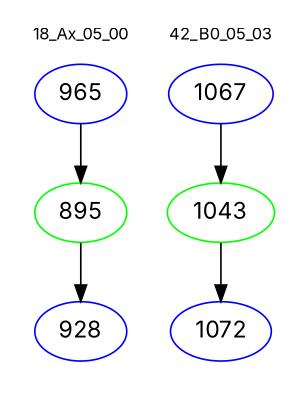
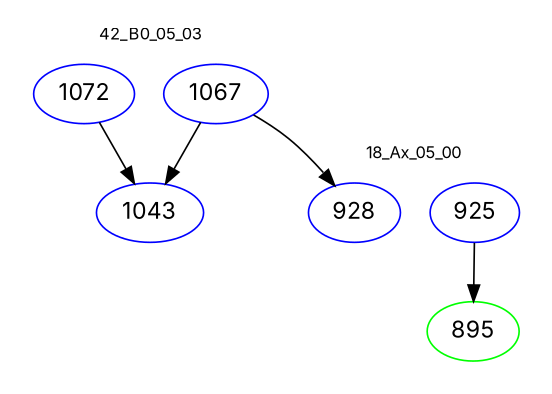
  digraph {
    fontname=Inter
    node [color=blue fontname=Inter]
    edge [color=black fontname=Inter]
-   n1 [label=965]
+   n1 [label=925]
    n2 [color=green label=895]
    n3 [label=928]
    n4 [label=1072]
-   n5 [color=green label=1043]
+   n5 [label=1043]
    n6 [label=1067]
    subgraph cluster_1 {
      color=white
      fontsize=10
      label="18_Ax_05_00"
      n1
      n2
      n3
    }
    subgraph cluster_2 {
      color=white
      fontsize=10
      label="42_B0_05_03"
      n4
      n5
      n6
    }
    n1 -> n2
-   n2 -> n3
-   n5 -> n4
+   n6 -> n3
+   n4 -> n5
    n6 -> n5
  }
